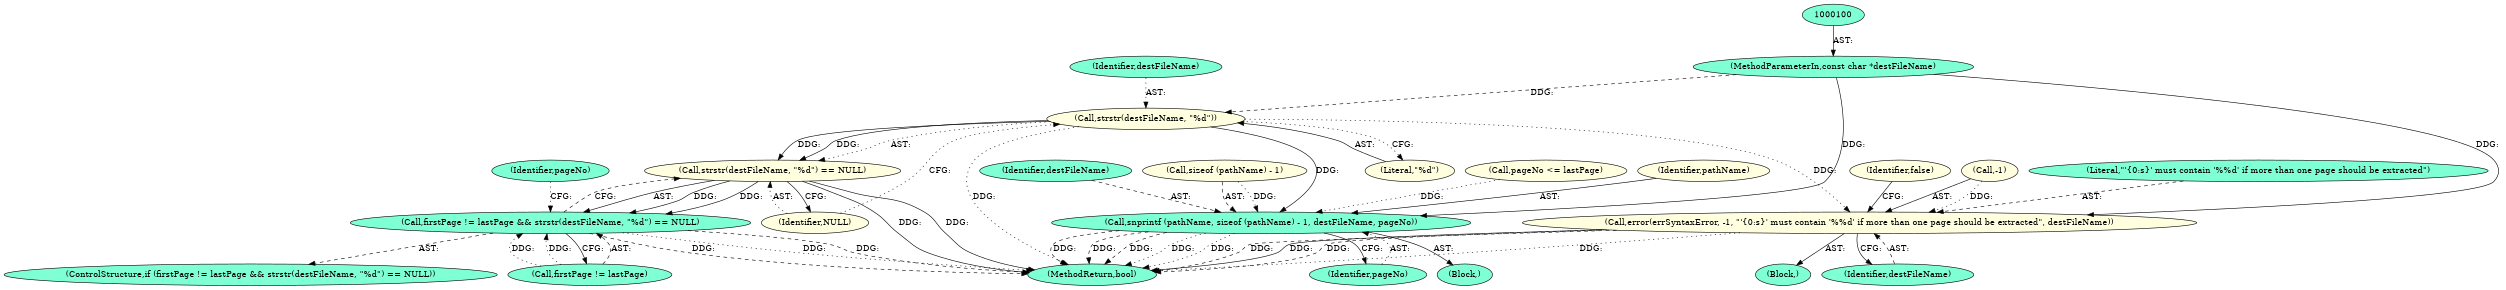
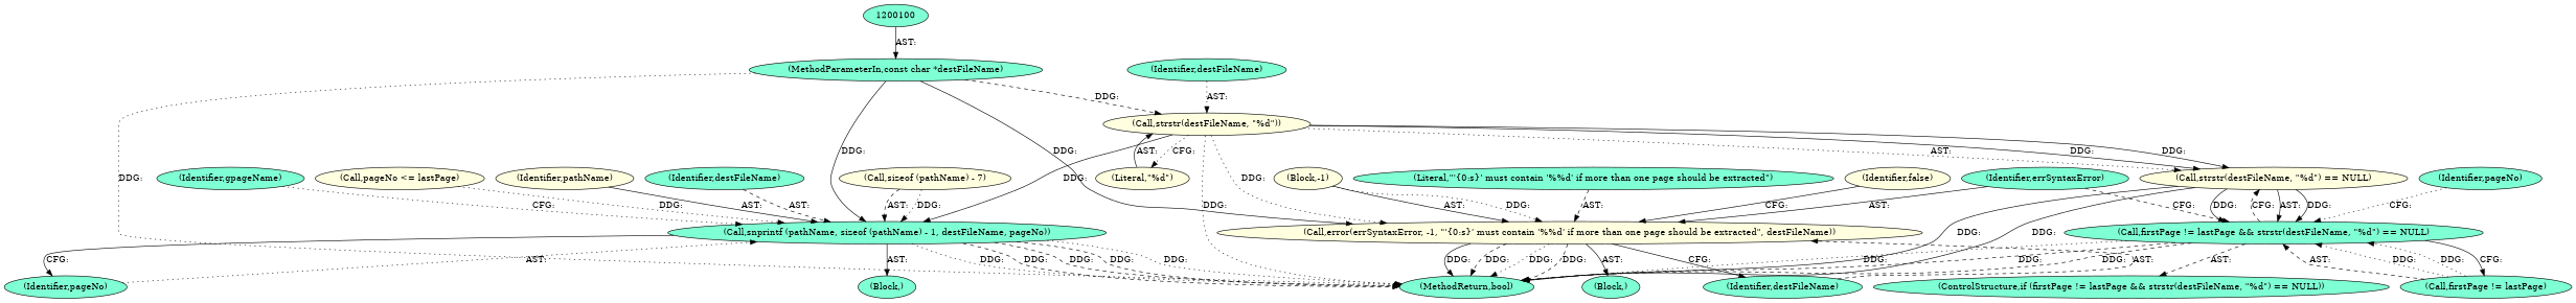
  digraph {
    node [fillcolor=aquamarine style=filled]
    edge [style=solid]
    n1 [fillcolor=lightyellow label="(Call,strstr(destFileName, \"%d\"))"]
    n2 [fillcolor=lightyellow label="(Call,strstr(destFileName, \"%d\") == NULL)"]
    n3 [fillcolor=lightyellow label="(Call,error(errSyntaxError, -1, \"'{0:s}' must contain '%%d' if more than one page should be extracted\", destFileName))"]
    n4 [label="(Call,snprintf (pathName, sizeof (pathName) - 1, destFileName, pageNo))"]
    n5 [label="(MethodReturn,bool)"]
    n6 [fillcolor=lightyellow label="(Literal,\"%d\")"]
    n7 [label="(Call,firstPage != lastPage && strstr(destFileName, \"%d\") == NULL)"]
-   n8 [fillcolor=lightyellow label="(Identifier,NULL)"]
    n9 [label="(Identifier,destFileName)"]
    n10 [label="(Block,)"]
    n11 [label="(Identifier,pageNo)"]
    n12 [label="(Block,)"]
    n13 [label="(MethodParameterIn,const char *destFileName)"]
-   1000100
+   1000100 [label=1200100]
    n15 [label="(ControlStructure,if (firstPage != lastPage && strstr(destFileName, \"%d\") == NULL))"]
    n16 [label="(Call,firstPage != lastPage)"]
+   n17 [label="(Identifier,gpageName)"]
    n18 [fillcolor=lightyellow label="(Identifier,false)"]
    n19 [fillcolor=lightyellow label="(Call,pageNo <= lastPage)"]
    n20 [fillcolor=lightyellow label="(Identifier,pathName)"]
+   n21 [label="(Identifier,errSyntaxError)"]
    n22 [label="(Identifier,destFileName)"]
    n23 [label="(Identifier,destFileName)"]
-   n24 [fillcolor=lightyellow label="(Call,sizeof (pathName) - 1)"]
-   n25 [fillcolor=lightyellow label="(Call,-1)"]
+   n24 [fillcolor=lightyellow label="(Call,sizeof (pathName) - 7)"]
+   n25 [fillcolor=lightyellow label="(Block,-1)"]
    n26 [label="(Literal,\"'{0:s}' must contain '%%d' if more than one page should be extracted\")"]
    n27 [label="(Identifier,pageNo)"]
    n1 -> n2 [label="AST: " style=dotted]
    n1 -> n2 [label="DDG: "]
    n1 -> n2 [label="DDG: "]
    n1 -> n3 [label="DDG: " style=dotted]
    n1 -> n4 [label="DDG: "]
    n1 -> n5 [label="DDG: " style=dotted]
    n1 -> n6 [label="CFG: " style=dotted]
    n2 -> n5 [label="DDG: "]
    n2 -> n5 [label="DDG: "]
    n2 -> n7 [label="AST: "]
    n2 -> n7 [label="DDG: "]
    n2 -> n7 [label="DDG: "]
-   n2 -> n8 [label="CFG: "]
    n3 -> n5 [label="DDG: " style=dotted]
    n3 -> n5 [label="DDG: " style=dashed]
    n3 -> n5 [label="DDG: "]
    n3 -> n5 [label="DDG: " style=dashed]
    n3 -> n9 [label="CFG: "]
    n3 -> n10 [label="AST: "]
    n4 -> n5 [label="DDG: " style=dotted]
    n4 -> n5 [label="DDG: " style=dotted]
    n4 -> n5 [label="DDG: " style=dashed]
    n4 -> n5 [label="DDG: " style=dashed]
    n4 -> n5 [label="DDG: " style=dashed]
    n4 -> n11 [label="CFG: "]
    n4 -> n12 [label="AST: "]
    n6 -> n1 [label="AST: "]
    n7 -> n2 [label="CFG: " style=dashed]
    n7 -> n5 [label="DDG: " style=dotted]
    n7 -> n5 [label="DDG: " style=dashed]
    n7 -> n5 [label="DDG: " style=dashed]
    n7 -> n15 [label="AST: " style=dashed]
    n7 -> n16 [label="CFG: "]
-   n8 -> n1 [label="CFG: " style=dotted]
-   n8 -> n2 [label="AST: " style=dotted]
    n9 -> n3 [label="AST: " style=dashed]
    n11 -> n4 [label="AST: " style=dotted]
    n13 -> n1 [label="DDG: " style=dashed]
    n13 -> n3 [label="DDG: "]
    n13 -> n4 [label="DDG: "]
+   n13 -> n5 [label="DDG: " style=dotted]
    1000100 -> n13 [label="AST: "]
    n16 -> n7 [label="AST: " style=dashed]
    n16 -> n7 [label="DDG: " style=dotted]
    n16 -> n7 [label="DDG: " style=dotted]
+   n17 -> n4 [label="CFG: " style=dotted]
    n18 -> n3 [label="CFG: "]
    n19 -> n4 [label="DDG: " style=dotted]
    n20 -> n4 [label="AST: "]
+   n21 -> n3 [label="AST: "]
+   n21 -> n7 [label="CFG: " style=dashed]
    n22 -> n1 [label="AST: " style=dotted]
    n23 -> n4 [label="AST: " style=dashed]
    n24 -> n4 [label="AST: " style=dashed]
    n24 -> n4 [label="DDG: " style=dotted]
    n25 -> n3 [label="AST: "]
    n25 -> n3 [label="DDG: " style=dotted]
    n26 -> n3 [label="AST: " style=dashed]
    n27 -> n7 [label="CFG: " style=dotted]
  }
